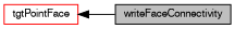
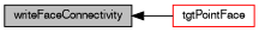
  digraph {
    rankdir=LR
    node [fontname=FreeSans fontsize=10 shape=record]
    n1 [color=black fillcolor=grey75 fontcolor=black height=0.2 label=writeFaceConnectivity style=filled width=0.4]
    n2 [color=red height=0.2 label=tgtPointFace width=0.4]
-   n2 -> n1 [color=black dir=back fontname=FreeSans fontsize=10 labelfontname=FreeSans labelfontsize=10 style=solid]
+   n1 -> n2 [color=black dir=back fontname=FreeSans fontsize=10 labelfontname=FreeSans labelfontsize=10 style=solid]
  }
